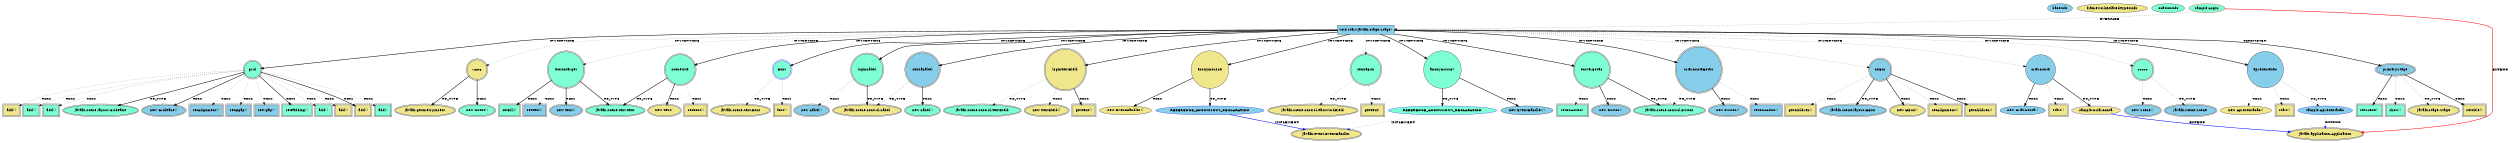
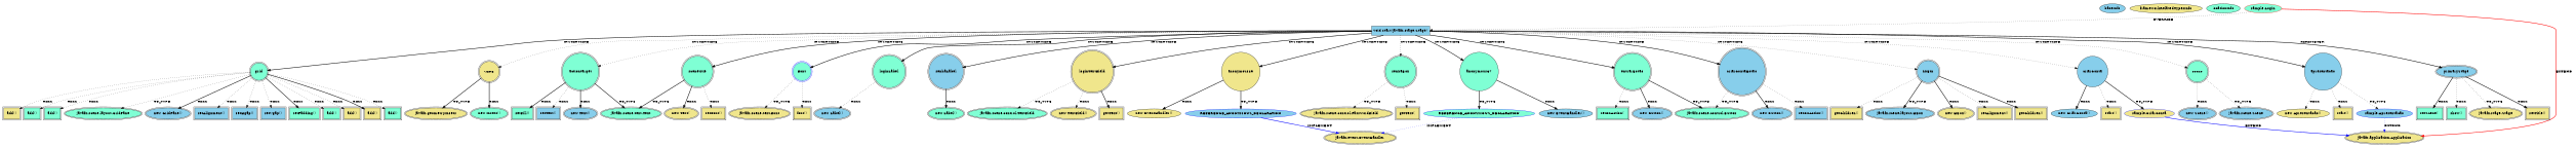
  digraph {
    node [fillcolor=khaki style=filled isFrameworkType=true vertexType=INSIDE_CALL peripheries=2]
    edge [style=bold]
    baseInfo [category=extension_graph fillcolor=skyblue graphId=3743 isAnonymous=false possibleRelation=true isFrameworkType="" vertexType="" peripheries=""]
    frameworkRelatedTypesInfo [0="javafx.application.Application" isFrameworkType="" vertexType="" peripheries=""]
    locationInfo [contextSignature=Login filePath="/nandoacoelho-SGFP-Sistema-Gerenciador-Financeiro-Pessoal/SGFP-Sistema-Gerenciador-Financeiro-Pessoal-master/src/sample/Login.java" fillcolor=aquamarine graphId=3743 projectName="nandoacoelho-SGFP-Sistema-Gerenciador-Financeiro-Pessoal" isFrameworkType="" vertexType="" peripheries=""]
    n4 [color=red fillcolor=aquamarine isFrameworkType=false label="sample.Login" vertexType=ROOT_CLIENT_CLASS_DECLARATION peripheries=""]
    n5 [label="javafx.application.Application" vertexType=FRAMEWORK_CLASS_TYPE]
    n6 [fillcolor=skyblue isFrameworkType=false label="void start(javafx.stage.Stage)" shape=box vertexType=OVERRIDING_METHOD_DECLARATION peripheries=""]
    n7 [fillcolor=skyblue label=primaryStage vertexType=PARAMETER_DECLARATION]
    n8 [fillcolor=aquamarine label=grid shape=circle vertexType=VARIABLE_EXPRESION]
    n9 [label=VAR6 shape=circle vertexType=VARIABLE_EXPRESION]
    n10 [fillcolor=aquamarine label=scenetitle shape=circle vertexType=VARIABLE_EXPRESION]
    n11 [color=blue fillcolor=aquamarine label=Font shape=circle vertexType=VARIABLE_EXPRESION]
    n12 [fillcolor=aquamarine label=loginLabel shape=circle vertexType=VARIABLE_EXPRESION]
    n13 [label=loginTextField shape=circle vertexType=VARIABLE_EXPRESION]
    n14 [fillcolor=skyblue label=senhaLabel shape=circle vertexType=VARIABLE_EXPRESION]
    n15 [fillcolor=aquamarine label=senhaBox shape=circle vertexType=VARIABLE_EXPRESION]
    n16 [fillcolor=skyblue label=criarContaBotao shape=circle vertexType=VARIABLE_EXPRESION]
    n17 [fillcolor=aquamarine label=entrarBotao shape=circle vertexType=VARIABLE_EXPRESION]
    n18 [fillcolor=skyblue label=hbBtn shape=circle vertexType=VARIABLE_EXPRESION]
    n19 [fillcolor=aquamarine label=actiontarget shape=circle vertexType=VARIABLE_EXPRESION]
    n20 [isFrameworkType=false label=anonymous29 shape=circle vertexType=VARIABLE_EXPRESION peripheries=""]
    n21 [fillcolor=skyblue isFrameworkType=false label=apresentacao shape=circle vertexType=VARIABLE_EXPRESION peripheries=""]
    n22 [fillcolor=aquamarine isFrameworkType=false label=anonymous37 shape=circle vertexType=VARIABLE_EXPRESION peripheries=""]
    n23 [fillcolor=skyblue isFrameworkType=false label=criarConta shape=circle vertexType=VARIABLE_EXPRESION peripheries=""]
    n24 [fillcolor=aquamarine label=scene shape=circle vertexType=VARIABLE_EXPRESION]
    n25 [label="javafx.stage.Stage" vertexType=FRAMEWORK_CLASS_TYPE]
    n26 [label="setTitle()" shape=box]
    n27 [fillcolor=aquamarine label="setScene()" shape=box]
    n28 [fillcolor=aquamarine label="show()" shape=box]
    n29 [fillcolor=aquamarine label="javafx.scene.layout.GridPane" vertexType=FRAMEWORK_CLASS_TYPE]
    n30 [fillcolor=skyblue label="new GridPane()" vertexType=CONSTRUCTOR_CALL]
    n31 [fillcolor=skyblue label="setAlignment()" shape=box]
    n32 [fillcolor=skyblue label="setHgap()" shape=box]
    n33 [fillcolor=skyblue label="setVgap()" shape=box]
    n34 [fillcolor=aquamarine label="setPadding()" shape=box]
    n35 [fillcolor=aquamarine label="add()" shape=box]
    n36 [label="add()" shape=box]
    n37 [label="add()" shape=box]
    n38 [fillcolor=aquamarine label="add()" shape=box]
    n39 [label="add()" shape=box]
    n40 [fillcolor=aquamarine label="add()" shape=box]
    n41 [fillcolor=aquamarine label="add()" shape=box]
    n42 [label="javafx.geometry.Insets" vertexType=FRAMEWORK_CLASS_TYPE]
    n43 [fillcolor=aquamarine label="new Insets()" vertexType=CONSTRUCTOR_CALL]
    n44 [fillcolor=aquamarine label="javafx.scene.text.Text" vertexType=FRAMEWORK_CLASS_TYPE]
    n45 [label="new Text()" vertexType=CONSTRUCTOR_CALL]
    n46 [label="setFont()" shape=box]
    n47 [label="javafx.scene.text.Font" vertexType=FRAMEWORK_CLASS_TYPE]
    n48 [label="font()" shape=box]
-   n49 [label="javafx.scene.control.Label" vertexType=FRAMEWORK_CLASS_TYPE]
    n50 [fillcolor=skyblue label="new Label()" vertexType=CONSTRUCTOR_CALL]
    n51 [fillcolor=aquamarine label="javafx.scene.control.TextField" vertexType=FRAMEWORK_CLASS_TYPE]
    n52 [label="new TextField()" vertexType=CONSTRUCTOR_CALL]
    n53 [label="getText()" shape=box]
    n54 [fillcolor=aquamarine label="new Label()" vertexType=CONSTRUCTOR_CALL]
    n55 [label="javafx.scene.control.PasswordField" vertexType=FRAMEWORK_CLASS_TYPE]
    n56 [label="getText()" shape=box]
    n57 [fillcolor=aquamarine label="javafx.scene.control.Button" vertexType=FRAMEWORK_CLASS_TYPE]
    n58 [fillcolor=skyblue label="new Button()" vertexType=CONSTRUCTOR_CALL]
    n59 [fillcolor=skyblue label="setOnAction()" shape=box]
    n60 [fillcolor=skyblue label="new Button()" vertexType=CONSTRUCTOR_CALL]
    n61 [fillcolor=aquamarine label="setOnAction()" shape=box]
    n62 [fillcolor=skyblue label="javafx.scene.layout.HBox" vertexType=FRAMEWORK_CLASS_TYPE]
    n63 [label="new HBox()" vertexType=CONSTRUCTOR_CALL]
    n64 [label="setAlignment()" shape=box]
    n65 [label="getChildren()" shape=box]
    n66 [label="getChildren()" shape=box]
    n67 [fillcolor=skyblue label="new Text()" vertexType=CONSTRUCTOR_CALL]
    n68 [fillcolor=aquamarine label="setFill()" shape=box]
    n69 [fillcolor=skyblue label="setText()" shape=box]
    n70 [color=blue fillcolor=skyblue isFrameworkType=false label=REFERENCE_ANONYMOUS_DECLARATION vertexType=REFERENCE_ANONYMOUS_DECLARATION peripheries=""]
    n71 [isFrameworkType=false label="new EventHandler()" vertexType=CONSTRUCTOR_CALL peripheries=""]
    n72 [color=blue fillcolor=skyblue isFrameworkType=false label="sample.Apresentacao" vertexType=REFERENCE_CLIENT_CLASS_DECLARATION peripheries=""]
    n73 [isFrameworkType=false label="new Apresentacao()" vertexType=CONSTRUCTOR_CALL peripheries=""]
    n74 [label="start()" shape=box]
    n75 [color=blue fillcolor=aquamarine isFrameworkType=false label=REFERENCE_ANONYMOUS_DECLARATION vertexType=REFERENCE_ANONYMOUS_DECLARATION peripheries=""]
    n76 [fillcolor=skyblue isFrameworkType=false label="new EventHandler()" vertexType=CONSTRUCTOR_CALL peripheries=""]
    n77 [color=blue isFrameworkType=false label="sample.CriarConta" vertexType=REFERENCE_CLIENT_CLASS_DECLARATION peripheries=""]
    n78 [fillcolor=skyblue isFrameworkType=false label="new CriarConta()" vertexType=CONSTRUCTOR_CALL peripheries=""]
    n79 [label="start()" shape=box]
    n80 [fillcolor=skyblue label="javafx.scene.Scene" vertexType=FRAMEWORK_CLASS_TYPE]
    n81 [fillcolor=skyblue label="new Scene()" vertexType=CONSTRUCTOR_CALL]
    n82 [label="javafx.event.EventHandler" vertexType=FRAMEWORK_INTERFACE_TYPE]
    n4 -> n5 [color=red label=EXTEND]
    n4 -> n6 [label=OVERRIDE style=dotted]
    n6 -> n7 [label=PARAMETER]
    n6 -> n8 [label=INSTANTIATE]
    n6 -> n9 [label=INSTANTIATE style=dotted]
    n6 -> n10 [label=INSTANTIATE]
    n6 -> n11 [label=INSTANTIATE]
    n6 -> n12 [label=INSTANTIATE]
    n6 -> n13 [label=INSTANTIATE]
    n6 -> n14 [label=INSTANTIATE]
    n6 -> n15 [label=INSTANTIATE style=dotted]
    n6 -> n16 [label=INSTANTIATE]
    n6 -> n17 [label=INSTANTIATE]
    n6 -> n18 [label=INSTANTIATE style=dotted]
    n6 -> n19 [label=INSTANTIATE style=dotted]
    n6 -> n20 [label=INSTANTIATE]
    n6 -> n21 [label=INSTANTIATE]
    n6 -> n22 [label=INSTANTIATE]
    n6 -> n23 [label=INSTANTIATE style=dotted]
    n6 -> n24 [label=INSTANTIATE style=dotted]
    n7 -> n25 [label=OF_TYPE style=dotted]
    n7 -> n26 [label=CALL]
    n7 -> n27 [label=CALL]
    n7 -> n28 [label=CALL style=dotted]
-   n8 -> n29 [label=OF_TYPE]
+   n8 -> n29 [label=OF_TYPE style=dotted]
    n8 -> n30 [label=CALL]
    n8 -> n31 [label=CALL style=dotted]
    n8 -> n32 [label=CALL style=dotted]
    n8 -> n33 [label=CALL style=dotted]
    n8 -> n34 [label=CALL]
    n8 -> n35 [label=CALL style=dotted]
    n8 -> n36 [label=CALL style=dotted]
    n8 -> n37 [label=CALL]
    n8 -> n38 [label=CALL style=dotted]
    n8 -> n39 [label=CALL style=dotted]
    n8 -> n40 [label=CALL style=dotted]
    n8 -> n41 [label=CALL style=dotted]
    n9 -> n42 [label=OF_TYPE]
    n9 -> n43 [label=CALL]
    n10 -> n44 [label=OF_TYPE]
    n10 -> n45 [label=CALL]
    n10 -> n46 [label=CALL style=dotted]
    n11 -> n47 [label=OF_TYPE style=dotted]
    n11 -> n48 [label=CALL style=dotted]
-   n12 -> n49 [label=OF_TYPE]
    n12 -> n50 [label=CALL style=dotted]
    n13 -> n51 [label=OF_TYPE style=dotted]
    n13 -> n52 [label=CALL style=dotted]
    n13 -> n53 [label=CALL]
-   n14 -> n49 [label=OF_TYPE style=dotted]
    n14 -> n54 [label=CALL]
    n15 -> n55 [label=OF_TYPE style=dotted]
    n15 -> n56 [label=CALL style=dotted]
    n16 -> n57 [label=OF_TYPE style=dotted]
    n16 -> n58 [label=CALL]
    n16 -> n59 [label=CALL style=dotted]
    n17 -> n57 [label=OF_TYPE]
    n17 -> n60 [label=CALL]
    n17 -> n61 [label=CALL style=dotted]
    n18 -> n62 [label=OF_TYPE]
    n18 -> n63 [label=CALL]
    n18 -> n64 [label=CALL style=dotted]
    n18 -> n65 [label=CALL]
    n18 -> n66 [label=CALL style=dotted]
    n19 -> n44 [label=OF_TYPE]
    n19 -> n67 [label=CALL]
    n19 -> n68 [label=CALL]
    n19 -> n69 [label=CALL style=dotted]
    n20 -> n70 [label=OF_TYPE]
    n20 -> n71 [label=CALL]
    n21 -> n72 [label=OF_TYPE style=dotted]
    n21 -> n73 [label=CALL style=dotted]
    n21 -> n74 [label=CALL style=dotted]
    n22 -> n75 [label=OF_TYPE]
    n22 -> n76 [label=CALL]
    n23 -> n77 [label=OF_TYPE]
    n23 -> n78 [label=CALL]
    n23 -> n79 [label=CALL style=dotted]
    n24 -> n80 [label=OF_TYPE style=dotted]
    n24 -> n81 [label=CALL style=dotted]
    n70 -> n82 [color=blue label=IMPLEMENT]
    n72 -> n5 [color=blue label=EXTEND style=dotted]
    n75 -> n82 [color=blue label=IMPLEMENT style=dotted]
    n77 -> n5 [color=blue label=EXTEND]
  }
